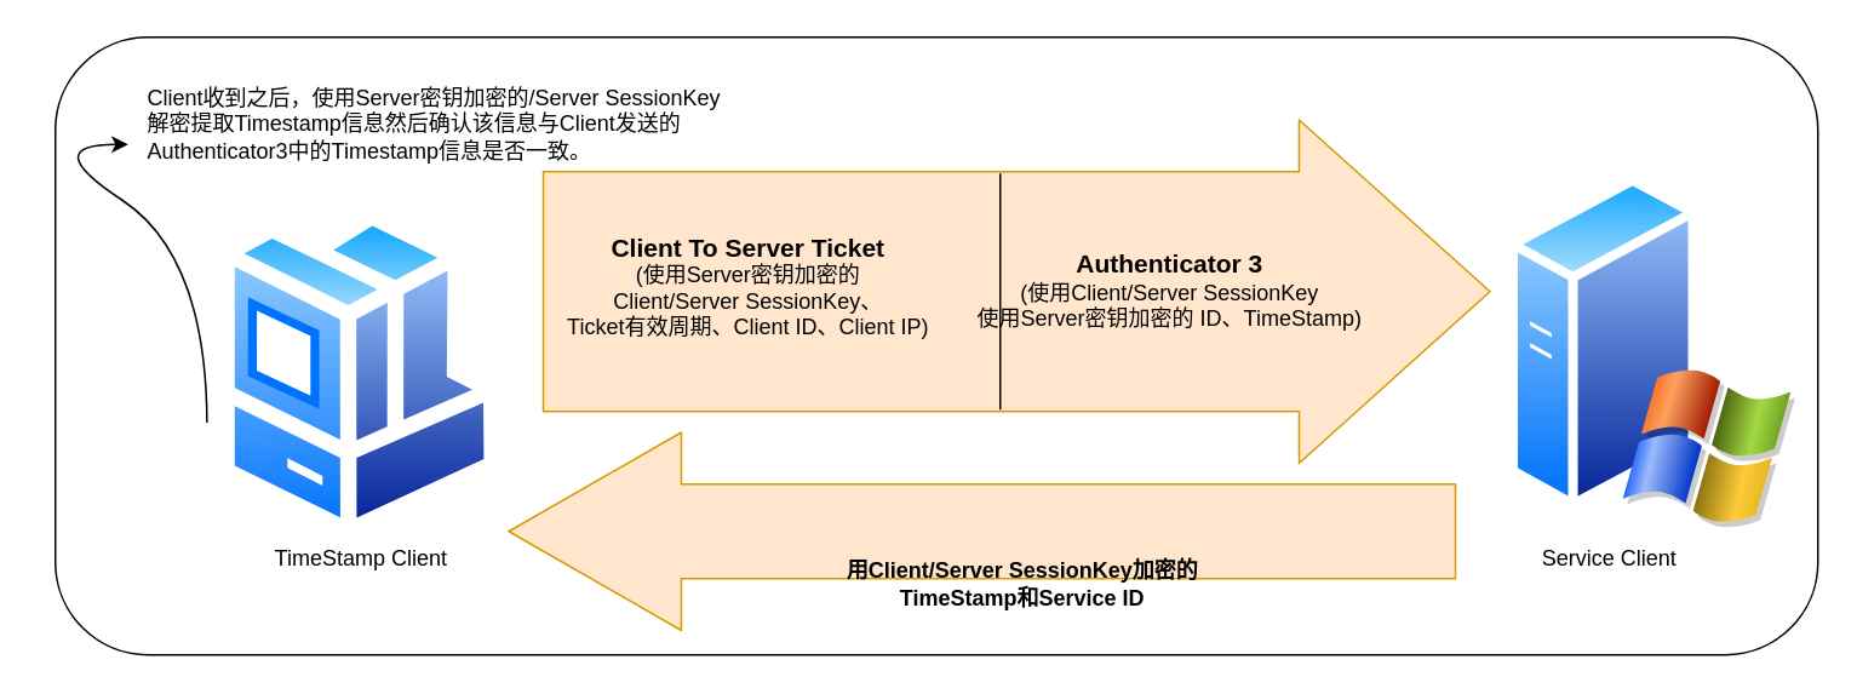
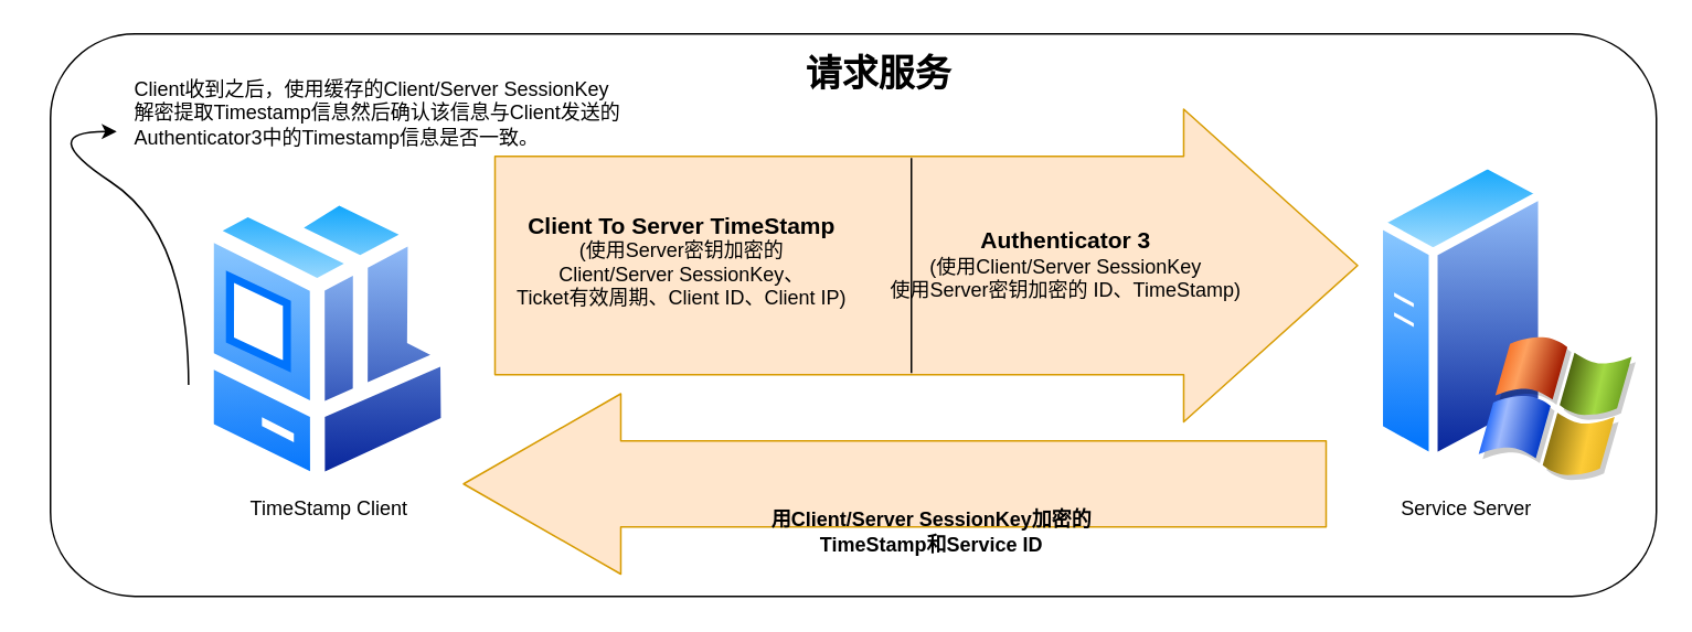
  <mxCell id="0" />
  <mxCell id="1" parent="0" />
  <mxCell id="2" value="" style="rounded=1;whiteSpace=wrap;html=1;align=center;" parent="1" vertex="1"><mxGeometry x="30" y="20" width="970" height="340" as="geometry" /></mxCell>
  <mxCell id="3" value="" style="shape=flexArrow;endArrow=classic;html=1;width=52;endSize=31.33;endWidth=56;fillColor=#ffe6cc;strokeColor=#d79b00;" edge="1" parent="1"><mxGeometry width="50" height="50" relative="1" as="geometry"><mxPoint x="801" y="292" as="sourcePoint" /><mxPoint x="279" y="292" as="targetPoint" /></mxGeometry></mxCell>
  <mxCell id="4" value="" style="shape=flexArrow;endArrow=classic;html=1;width=132;endSize=34.67;endWidth=56;fillColor=#ffe6cc;strokeColor=#d79b00;" edge="1" parent="1"><mxGeometry width="50" height="50" relative="1" as="geometry"><mxPoint x="298" y="160" as="sourcePoint" /><mxPoint x="820" y="160" as="targetPoint" /></mxGeometry></mxCell>
  <mxCell id="5" value="" style="aspect=fixed;perimeter=ellipsePerimeter;html=1;align=center;shadow=0;dashed=0;spacingTop=3;image;image=img/lib/active_directory/workstation_client.svg;" parent="1" vertex="1"><mxGeometry x="120" y="114.06" width="155.49" height="182.94" as="geometry" /></mxCell>
  <mxCell id="6" value="" style="aspect=fixed;perimeter=ellipsePerimeter;html=1;align=center;shadow=0;dashed=0;spacingTop=3;image;image=img/lib/active_directory/windows_server_2.svg;" parent="1" vertex="1"><mxGeometry x="830" y="94.5" width="158" height="197.5" as="geometry" /></mxCell>
  <mxCell id="7" value="TimeStamp Client" style="text;html=1;align=center;verticalAlign=middle;resizable=0;points=[];autosize=1;" parent="1" vertex="1"><mxGeometry x="142.74" y="297" width="110" height="20" as="geometry" /></mxCell>
- <mxCell id="8" value="Service Client" style="text;html=1;align=center;verticalAlign=middle;resizable=0;points=[];autosize=1;" parent="1" vertex="1"><mxGeometry x="840" y="297" width="90" height="20" as="geometry" /></mxCell>
- <mxCell id="9" value="&lt;b&gt;&lt;font style=&quot;font-size: 14px&quot;&gt;Client To Server Ticket&lt;/font&gt;&lt;/b&gt;&lt;br&gt;(使用Server密钥加密的&lt;br&gt;Client/Server SessionKey、&lt;br&gt;Ticket有效周期、Client ID、Client IP)" style="text;html=1;align=center;verticalAlign=middle;resizable=0;points=[];autosize=1;" parent="1" vertex="1"><mxGeometry x="306" y="127" width="210" height="60" as="geometry" /></mxCell>
+ <mxCell id="8" value="Service Server" style="text;html=1;align=center;verticalAlign=middle;resizable=0;points=[];autosize=1;" parent="1" vertex="1"><mxGeometry x="840" y="297" width="90" height="20" as="geometry" /></mxCell>
+ <mxCell id="9" value="&lt;b&gt;&lt;font style=&quot;font-size: 14px&quot;&gt;Client To Server TimeStamp&lt;/font&gt;&lt;/b&gt;&lt;br&gt;(使用Server密钥加密的&lt;br&gt;Client/Server SessionKey、&lt;br&gt;Ticket有效周期、Client ID、Client IP)" style="text;html=1;align=center;verticalAlign=middle;resizable=0;points=[];autosize=1;" parent="1" vertex="1"><mxGeometry x="306" y="127" width="210" height="60" as="geometry" /></mxCell>
  <mxCell id="10" value="&lt;b&gt;&lt;font style=&quot;font-size: 14px&quot;&gt;Authenticator 3&lt;/font&gt;&lt;/b&gt;&lt;br&gt;(使用Client/Server SessionKey&lt;br&gt;使用Server密钥加密的 ID、TimeStamp)" style="text;html=1;align=center;verticalAlign=middle;resizable=0;points=[];autosize=1;" parent="1" vertex="1"><mxGeometry x="553" y="134" width="180" height="50" as="geometry" /></mxCell>
  <mxCell id="11" value="用Client/Server SessionKey加密的&lt;br&gt;TimeStamp和Service ID" style="text;html=1;align=center;verticalAlign=middle;resizable=0;points=[];autosize=1;fontStyle=1" parent="1" vertex="1"><mxGeometry x="457" y="306" width="210" height="30" as="geometry" /></mxCell>
- <mxCell id="12" value="Client收到之后，使用Server密钥加密的/Server SessionKey&lt;br&gt;解密提取Timestamp信息然后确认该信息与Client发送的&lt;br&gt;Authenticator3中的Timestamp信息是否一致。" style="text;html=1;align=left;verticalAlign=middle;resizable=0;points=[];autosize=1;" parent="1" vertex="1"><mxGeometry x="79" y="42.5" width="310" height="50" as="geometry" /></mxCell>
+ <mxCell id="12" value="Client收到之后，使用缓存的Client/Server SessionKey&lt;br&gt;解密提取Timestamp信息然后确认该信息与Client发送的&lt;br&gt;Authenticator3中的Timestamp信息是否一致。" style="text;html=1;align=left;verticalAlign=middle;resizable=0;points=[];autosize=1;" parent="1" vertex="1"><mxGeometry x="79" y="42.5" width="310" height="50" as="geometry" /></mxCell>
  <mxCell id="13" value="" style="curved=1;endArrow=classic;html=1;exitX=0.086;exitY=0.624;exitDx=0;exitDy=0;exitPerimeter=0;" parent="1" edge="1" source="2"><mxGeometry width="50" height="50" relative="1" as="geometry"><mxPoint x="90" y="239" as="sourcePoint" /><mxPoint x="70" y="79" as="targetPoint" /><Array as="points"><mxPoint x="113" y="140" /><mxPoint x="20" y="79" /></Array></mxGeometry></mxCell>
+ <mxCell id="14" value="请求服务" style="text;html=1;align=center;verticalAlign=middle;resizable=0;points=[];autosize=1;fontStyle=1;fontSize=22;" parent="1" vertex="1"><mxGeometry x="480" y="30" width="100" height="30" as="geometry" /></mxCell>
  <mxCell id="15" value="" style="endArrow=none;html=1;" edge="1" parent="1"><mxGeometry width="50" height="50" relative="1" as="geometry"><mxPoint x="550" y="225" as="sourcePoint" /><mxPoint x="550" y="95" as="targetPoint" /></mxGeometry></mxCell>
